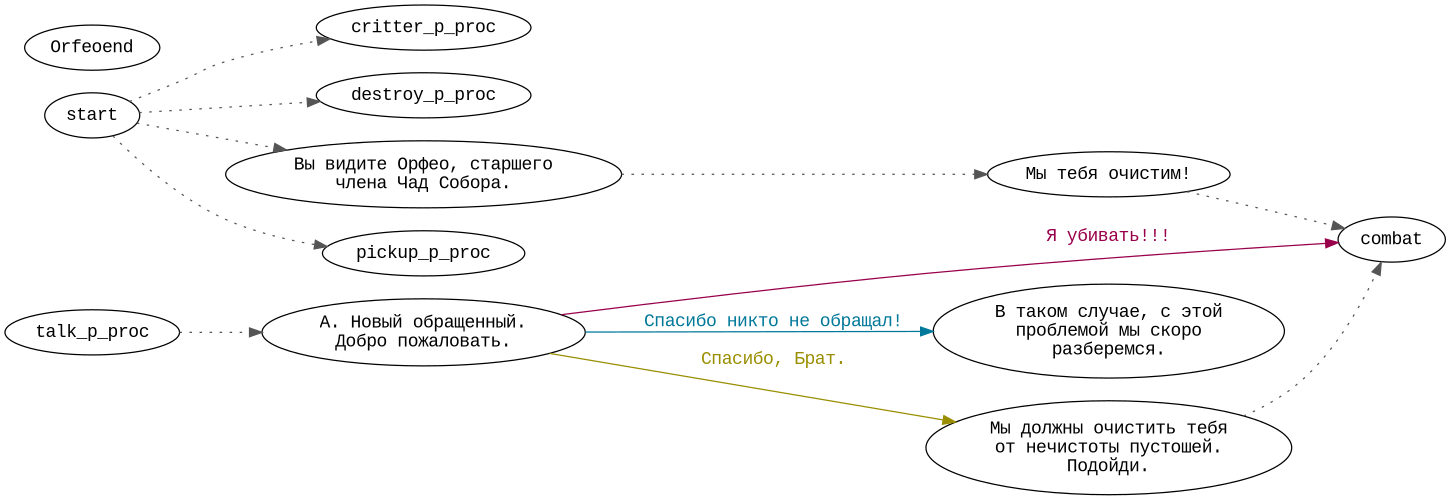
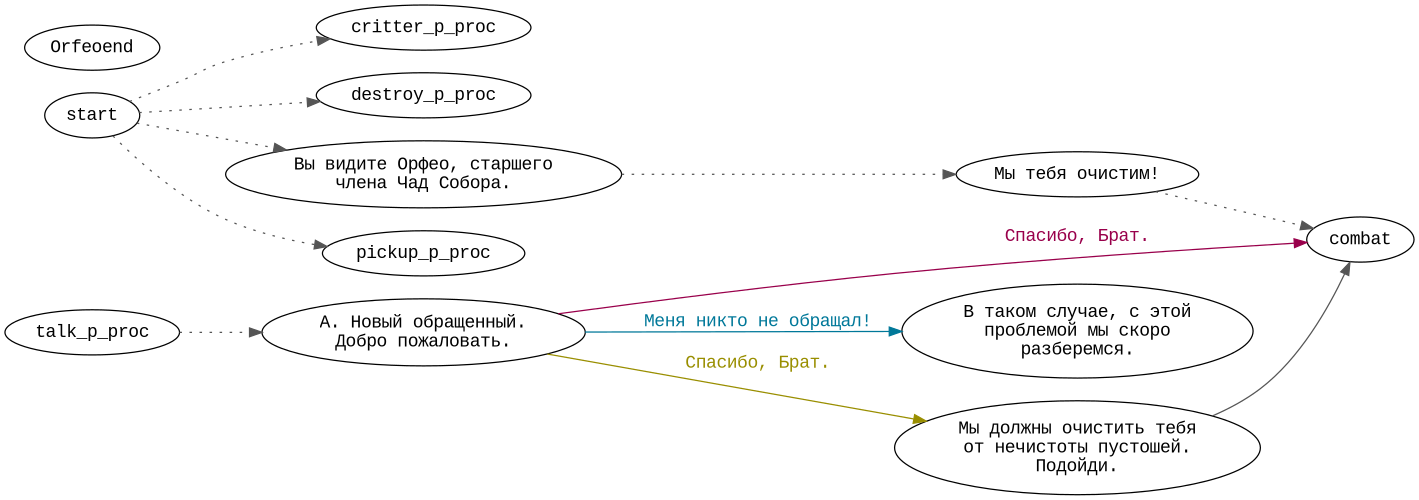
  digraph {
    fontname="Liberation Mono"
    rankdir=LR
    node [color="#000000" fillcolor="#FFFFFF" fontname="Liberation Mono" style=filled]
    edge [color="#555555" fontname="Liberation Mono" style=dotted]
    start
    critter_p_proc
    destroy_p_proc
    n4 [label="Вы видите Орфео, старшего\nчлена Чад Собора."]
    pickup_p_proc
    n6 [label="Мы тебя очистим!"]
    n7 [label="А. Новый обращенный.\nДобро пожаловать."]
    talk_p_proc
    combat
    n10 [label="В таком случае, с этой\nпроблемой мы скоро\nразберемся."]
    n11 [label="Мы должны очистить тебя\nот нечистоты пустошей.\nПодойди."]
    Orfeoend
    start -> critter_p_proc
    start -> destroy_p_proc
    start -> n4
    start -> pickup_p_proc
    n4 -> n6
    n6 -> combat
-   n7 -> combat [color="#99004B" fontcolor="#99004B" label="Я убивать!!!" style=""]
-   n7 -> n10 [color="#007899" fontcolor="#007899" label="Спасибо никто не обращал!" style=""]
+   n7 -> combat [color="#99004B" fontcolor="#99004B" label="Спасибо, Брат." style=""]
+   n7 -> n10 [color="#007899" fontcolor="#007899" label="Меня никто не обращал!" style=""]
    n7 -> n11 [color="#998E00" fontcolor="#998E00" label="Спасибо, Брат." style=""]
    talk_p_proc -> n7
-   n11 -> combat
+   n11 -> combat [style=solid]
  }
